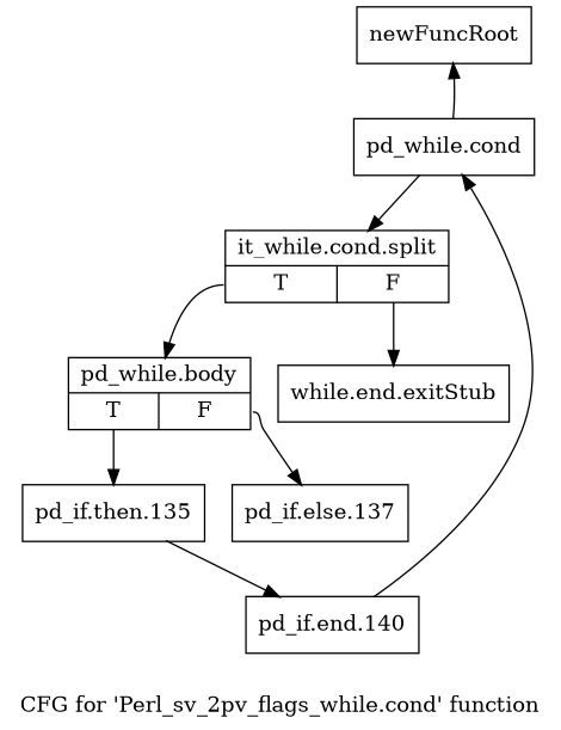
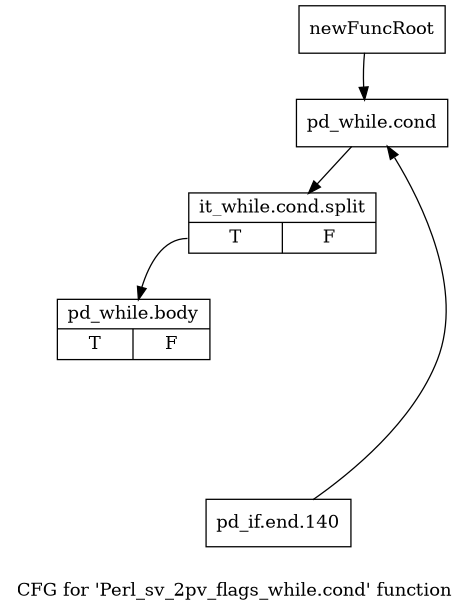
  digraph {
    label="CFG for 'Perl_sv_2pv_flags_while.cond' function"
    node [shape=record]
    n1 [label="{newFuncRoot}"]
    n2 [label="{pd_while.cond}"]
    n3 [label="{it_while.cond.split|{<s0>T|<s1>F}}"]
-   n4 [label="{while.end.exitStub}"]
    n5 [label="{pd_while.body|{<s0>T|<s1>F}}"]
-   n6 [label="{pd_if.then.135}"]
-   n7 [label="{pd_if.else.137}"]
    n8 [label="{pd_if.end.140}"]
-   n2 -> n1
+   n1 -> n2
    n2 -> n3
-   n3 -> n4 [tailport=s1]
    n3 -> n5 [tailport=s0]
-   n5 -> n6 [tailport=s0]
-   n5 -> n7 [tailport=s1]
-   n6 -> n8
    n8 -> n2
  }
